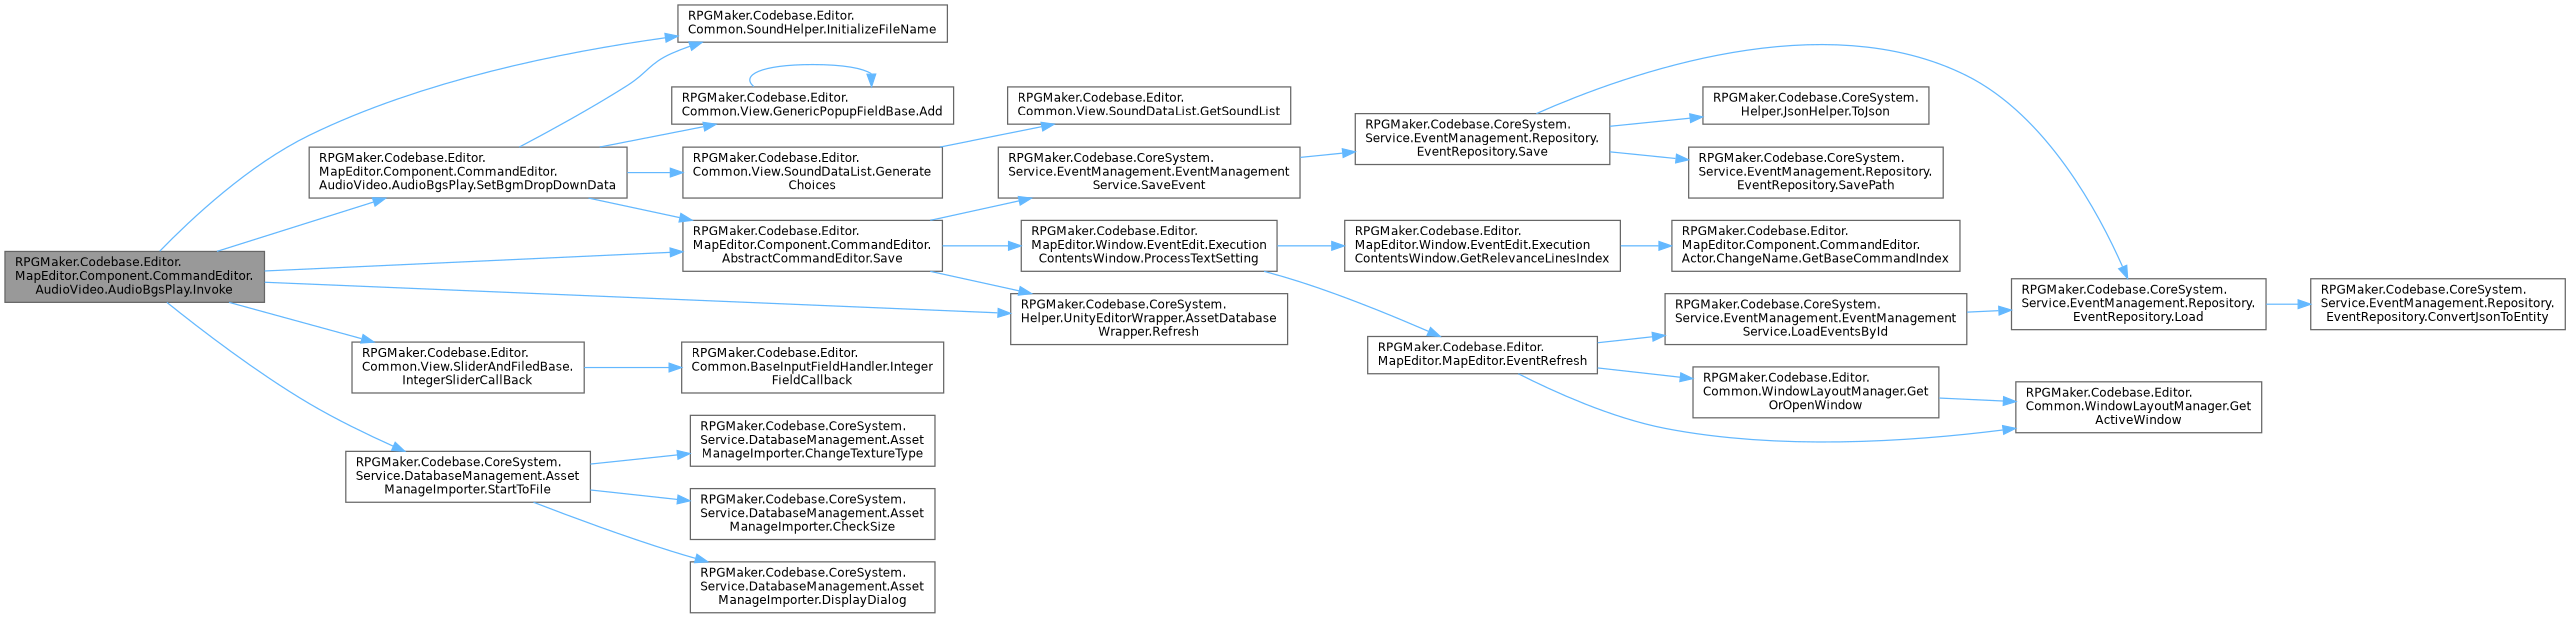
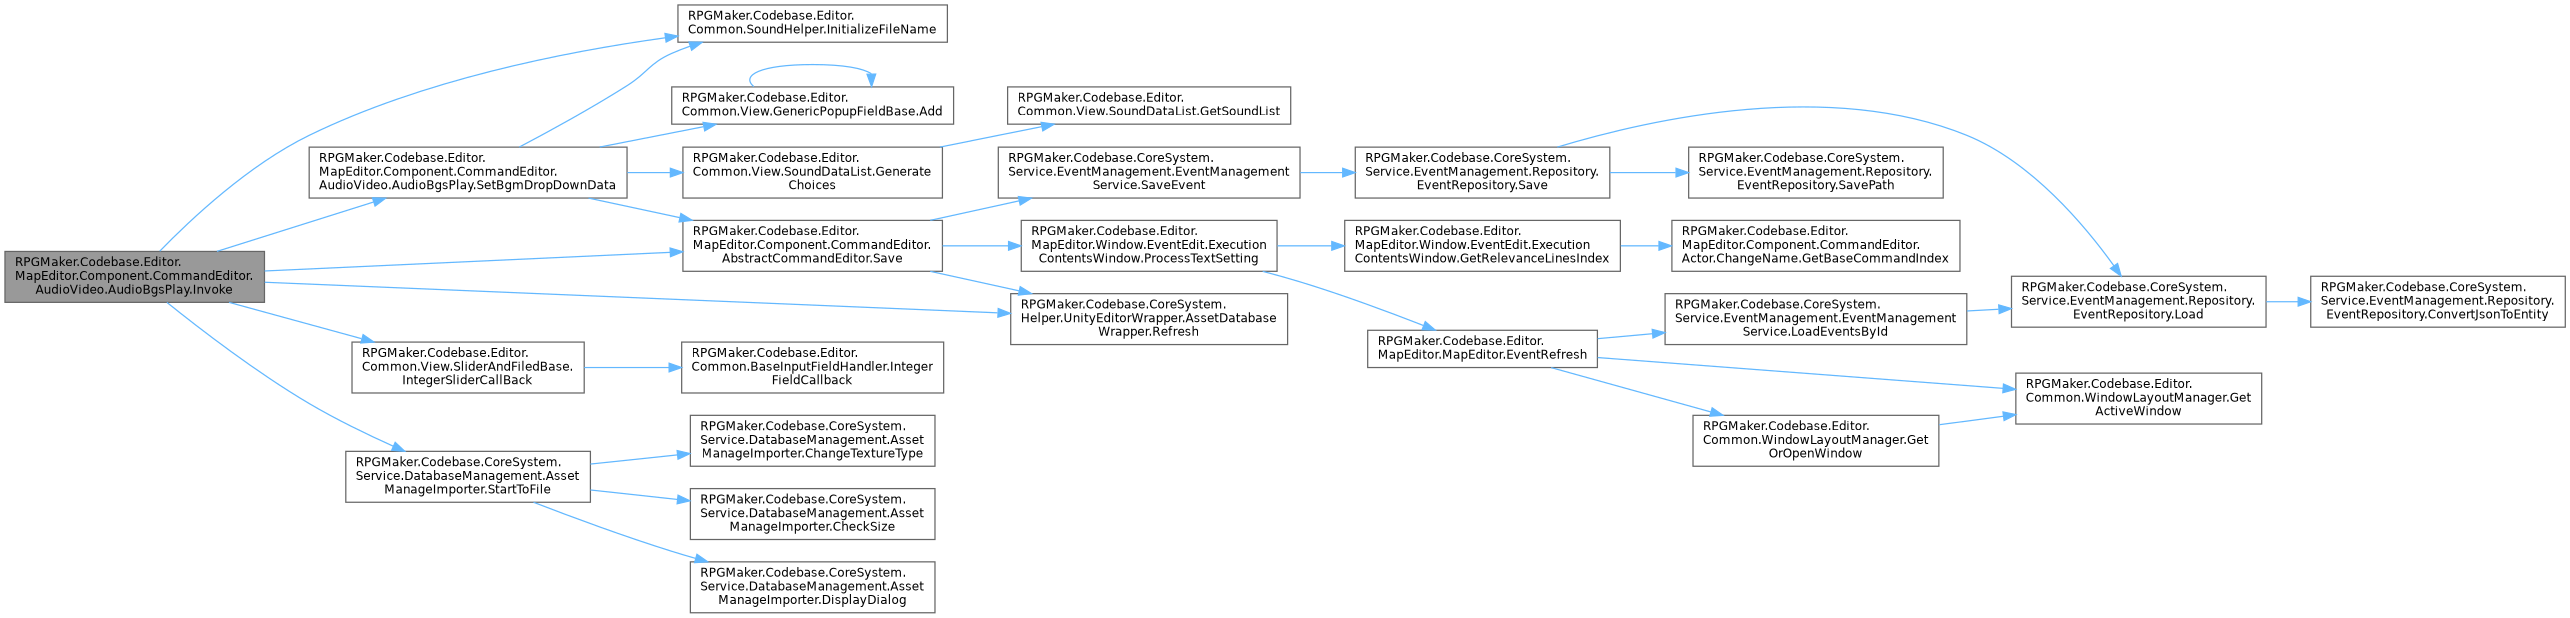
  digraph {
    rankdir=LR
    node [color=grey40 fillcolor=white fontname=Helvetica fontsize=10 shape=box style=filled]
    edge [color=steelblue1 fontname=Helvetica fontsize=10 labelfontname=Helvetica labelfontsize=10 style=solid]
    n1 [color=gray40 fillcolor=grey60 fontcolor=black height=0.2 label="RPGMaker.Codebase.Editor.\lMapEditor.Component.CommandEditor.\lAudioVideo.AudioBgsPlay.Invoke" width=0.4]
    n2 [height=0.2 label="RPGMaker.Codebase.Editor.\lCommon.SoundHelper.InitializeFileName" width=0.4]
    n3 [height=0.2 label="RPGMaker.Codebase.Editor.\lCommon.View.SliderAndFiledBase.\lIntegerSliderCallBack" width=0.4]
    n4 [height=0.2 label="RPGMaker.Codebase.CoreSystem.\lHelper.UnityEditorWrapper.AssetDatabase\lWrapper.Refresh" width=0.4]
    n5 [height=0.2 label="RPGMaker.Codebase.Editor.\lMapEditor.Component.CommandEditor.\lAbstractCommandEditor.Save" width=0.4]
    n6 [height=0.2 label="RPGMaker.Codebase.Editor.\lMapEditor.Component.CommandEditor.\lAudioVideo.AudioBgsPlay.SetBgmDropDownData" width=0.4]
    n7 [height=0.2 label="RPGMaker.Codebase.CoreSystem.\lService.DatabaseManagement.Asset\lManageImporter.StartToFile" width=0.4]
    n8 [height=0.2 label="RPGMaker.Codebase.Editor.\lCommon.BaseInputFieldHandler.Integer\lFieldCallback" width=0.4]
    n9 [height=0.2 label="RPGMaker.Codebase.Editor.\lMapEditor.Window.EventEdit.Execution\lContentsWindow.ProcessTextSetting" width=0.4]
    n10 [height=0.2 label="RPGMaker.Codebase.CoreSystem.\lService.EventManagement.EventManagement\lService.SaveEvent" width=0.4]
    n11 [height=0.2 label="RPGMaker.Codebase.Editor.\lMapEditor.MapEditor.EventRefresh" width=0.4]
    n12 [height=0.2 label="RPGMaker.Codebase.Editor.\lMapEditor.Window.EventEdit.Execution\lContentsWindow.GetRelevanceLinesIndex" width=0.4]
    n13 [height=0.2 label="RPGMaker.Codebase.Editor.\lCommon.WindowLayoutManager.Get\lActiveWindow" width=0.4]
    n14 [height=0.2 label="RPGMaker.Codebase.Editor.\lCommon.WindowLayoutManager.Get\lOrOpenWindow" width=0.4]
    n15 [height=0.2 label="RPGMaker.Codebase.CoreSystem.\lService.EventManagement.EventManagement\lService.LoadEventsById" width=0.4]
    n16 [height=0.2 label="RPGMaker.Codebase.CoreSystem.\lService.EventManagement.Repository.\lEventRepository.Load" width=0.4]
    n17 [height=0.2 label="RPGMaker.Codebase.CoreSystem.\lService.EventManagement.Repository.\lEventRepository.ConvertJsonToEntity" width=0.4]
    n18 [height=0.2 label="RPGMaker.Codebase.Editor.\lMapEditor.Component.CommandEditor.\lActor.ChangeName.GetBaseCommandIndex" width=0.4]
    n19 [height=0.2 label="RPGMaker.Codebase.CoreSystem.\lService.EventManagement.Repository.\lEventRepository.Save" width=0.4]
    n20 [height=0.2 label="RPGMaker.Codebase.CoreSystem.\lService.EventManagement.Repository.\lEventRepository.SavePath" width=0.4]
-   n21 [height=0.2 label="RPGMaker.Codebase.CoreSystem.\lHelper.JsonHelper.ToJson" width=0.4]
    n22 [height=0.2 label="RPGMaker.Codebase.Editor.\lCommon.View.GenericPopupFieldBase.Add" width=0.4]
    n23 [height=0.2 label="RPGMaker.Codebase.Editor.\lCommon.View.SoundDataList.Generate\lChoices" width=0.4]
    n24 [height=0.2 label="RPGMaker.Codebase.Editor.\lCommon.View.SoundDataList.GetSoundList" width=0.4]
    n25 [height=0.2 label="RPGMaker.Codebase.CoreSystem.\lService.DatabaseManagement.Asset\lManageImporter.ChangeTextureType" width=0.4]
    n26 [height=0.2 label="RPGMaker.Codebase.CoreSystem.\lService.DatabaseManagement.Asset\lManageImporter.CheckSize" width=0.4]
    n27 [height=0.2 label="RPGMaker.Codebase.CoreSystem.\lService.DatabaseManagement.Asset\lManageImporter.DisplayDialog" width=0.4]
    n1 -> n2
    n1 -> n3
    n1 -> n4
    n1 -> n5
    n1 -> n6
    n1 -> n7
    n3 -> n8
    n5 -> n4
    n5 -> n9
    n5 -> n10
    n6 -> n2
    n6 -> n5
    n6 -> n22
    n6 -> n23
    n7 -> n25
    n7 -> n26
    n7 -> n27
    n9 -> n11
    n9 -> n12
    n10 -> n19
    n11 -> n13
    n11 -> n14
    n11 -> n15
    n12 -> n18
    n14 -> n13
    n15 -> n16
    n16 -> n17
    n19 -> n16
    n19 -> n20
-   n19 -> n21
    n22 -> n22
    n23 -> n24
  }
